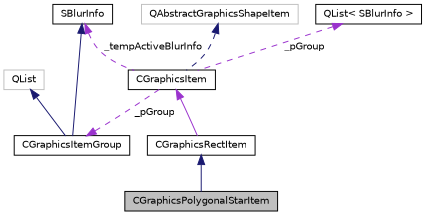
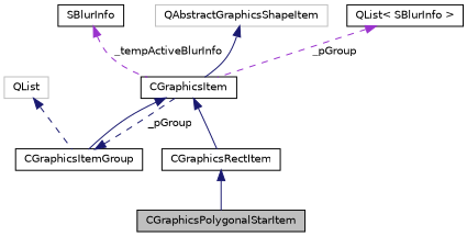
  digraph {
    node [color=black fillcolor=white fontname=Helvetica fontsize=10 shape=record style=filled]
    edge [color=midnightblue dir=back fontname=Helvetica fontsize=10 labelfontname=Helvetica labelfontsize=10 style=solid]
    n1 [fillcolor=grey75 fontcolor=black height=0.2 label=CGraphicsPolygonalStarItem width=0.4]
    n2 [height=0.2 label=CGraphicsRectItem width=0.4]
    n3 [height=0.2 label=CGraphicsItem width=0.4]
    n4 [height=0.2 label=CGraphicsItemGroup width=0.4]
    n5 [color=grey75 height=0.2 label=QAbstractGraphicsShapeItem width=0.4]
    n6 [height=0.2 label="QList\< SBlurInfo \>" width=0.4]
    n7 [color=grey75 height=0.2 label=QList width=0.4]
    n8 [height=0.2 label=SBlurInfo width=0.4]
    n2 -> n1
-   n3 -> n2 [color=darkorchid3]
-   n8 -> n4
-   n4 -> n3 [color=darkorchid3 label=" _pGroup" style=dashed]
-   n5 -> n3 [style=dashed]
+   n3 -> n2
+   n3 -> n4
+   n4 -> n3 [label=" _pGroup" style=dashed]
+   n5 -> n3
    n6 -> n3 [color=darkorchid3 label=" _pGroup" style=dashed]
-   n7 -> n4
+   n7 -> n4 [style=dashed]
    n8 -> n3 [color=darkorchid3 label=" _tempActiveBlurInfo" style=dashed]
  }
